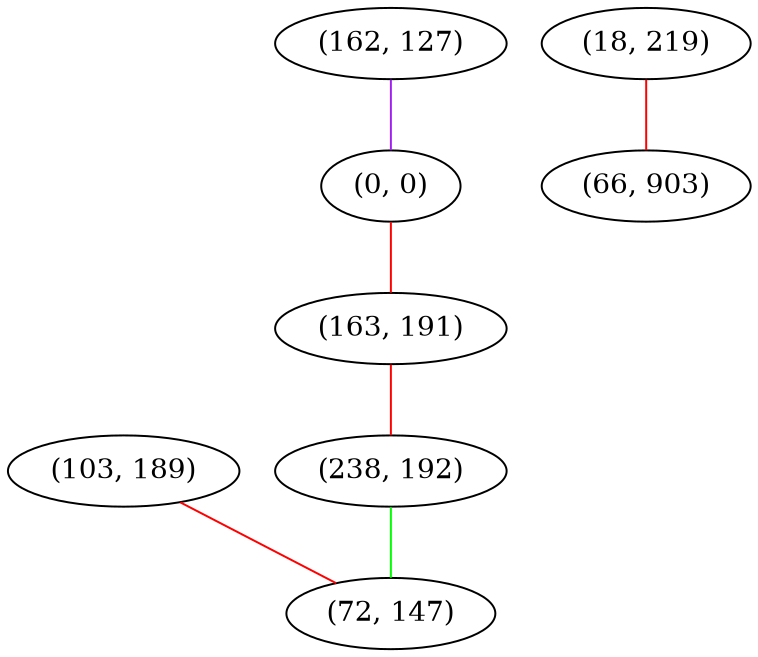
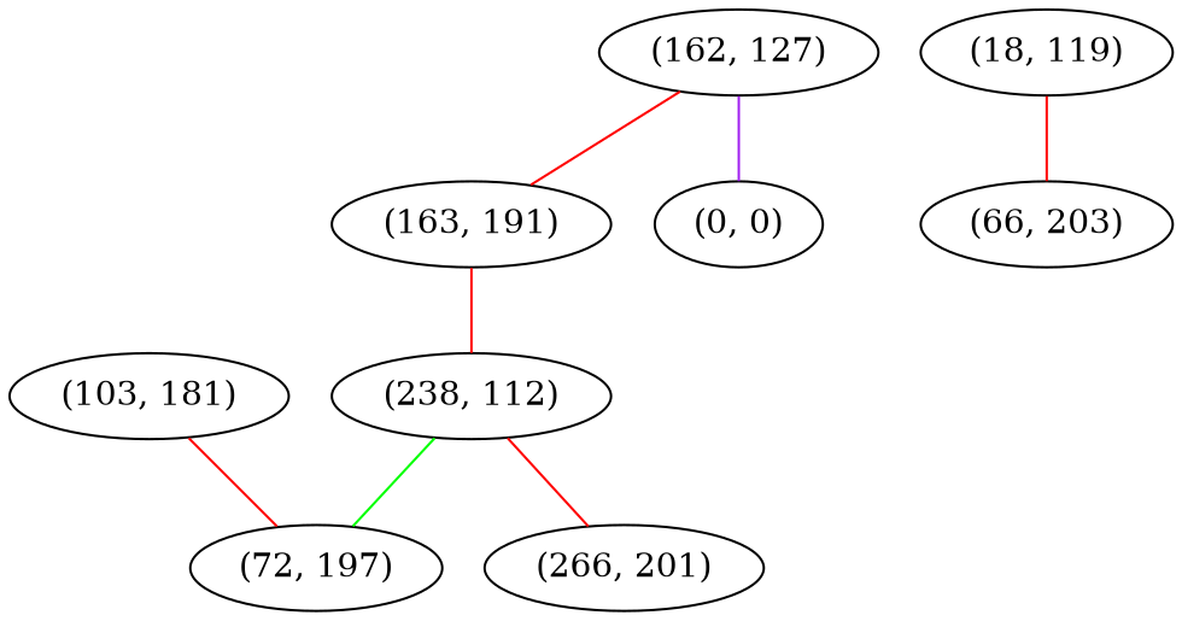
  graph {
    edge [color=red weight=1]
    "(163, 191)"
-   "(238, 192)"
-   "(103, 181)" [label="(103, 189)"]
-   "(72, 197)" [label="(72, 147)"]
+   "(238, 192)" [label="(238, 112)"]
+   "(103, 181)"
+   "(72, 197)"
    "(162, 127)"
    "(0, 0)"
-   "(18, 219)"
-   "(66, 203)" [label="(66, 903)"]
+   "(18, 219)" [label="(18, 119)"]
+   "(66, 203)"
+   "(266, 201)"
    "(163, 191)" -- "(238, 192)"
    "(238, 192)" -- "(72, 197)" [color=green weight=2]
+   "(238, 192)" -- "(266, 201)"
    "(103, 181)" -- "(72, 197)"
-   "(0, 0)" -- "(163, 191)"
+   "(162, 127)" -- "(163, 191)"
    "(162, 127)" -- "(0, 0)" [color=purple weight=4]
    "(18, 219)" -- "(66, 203)"
  }
